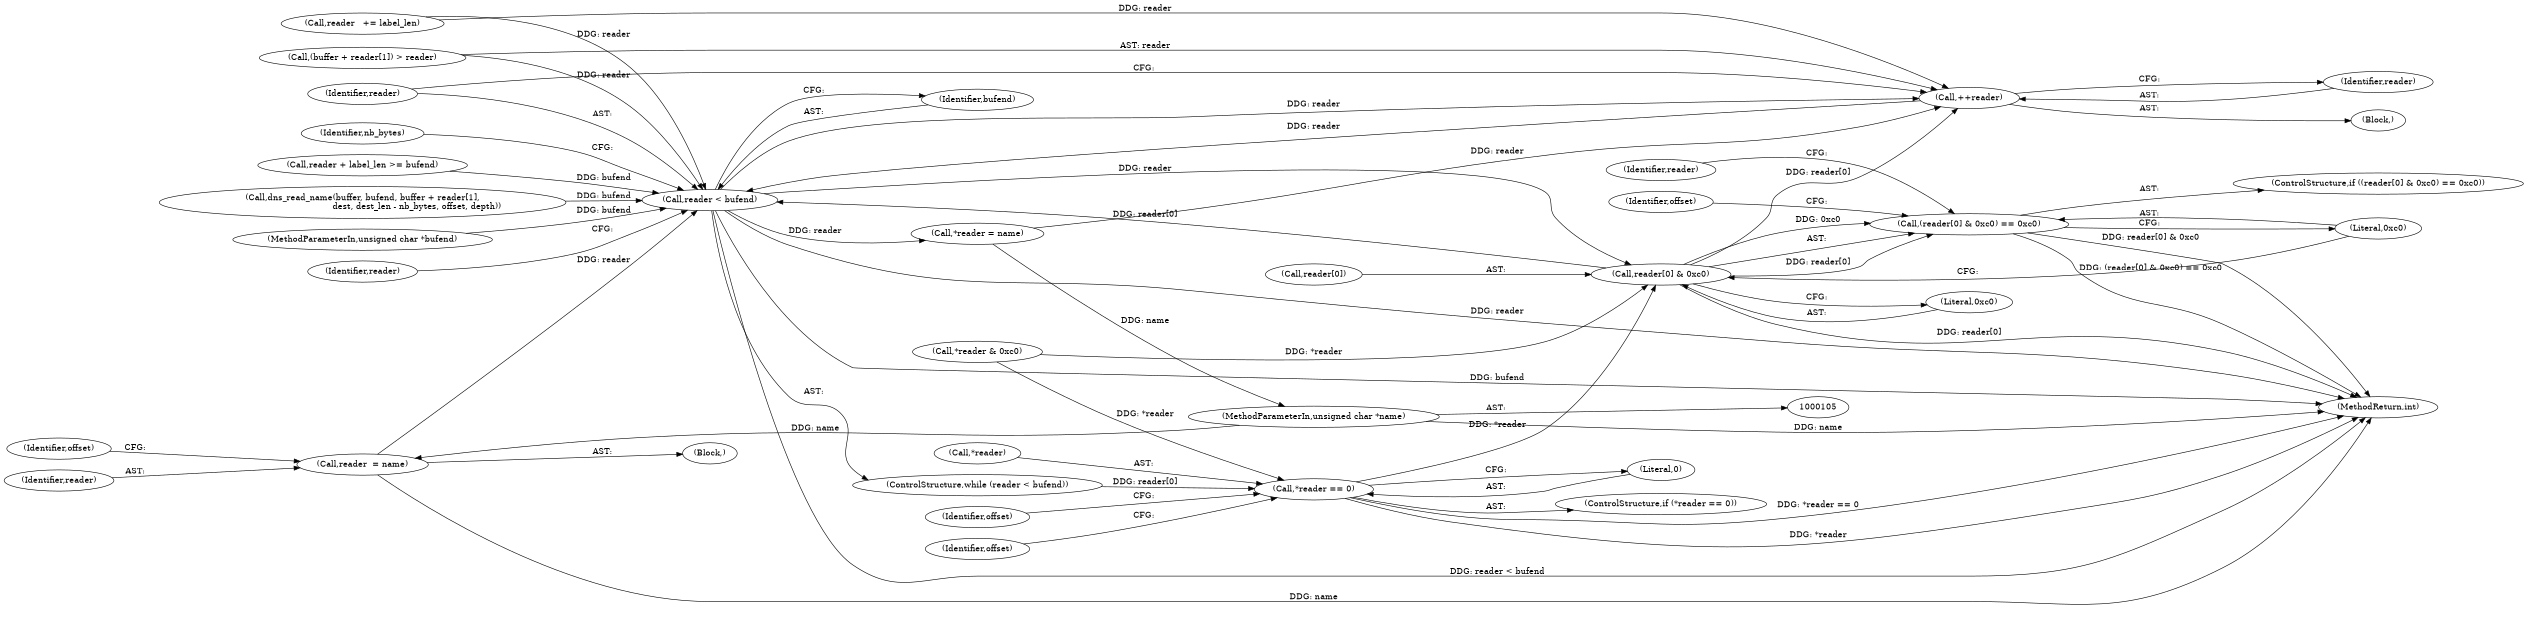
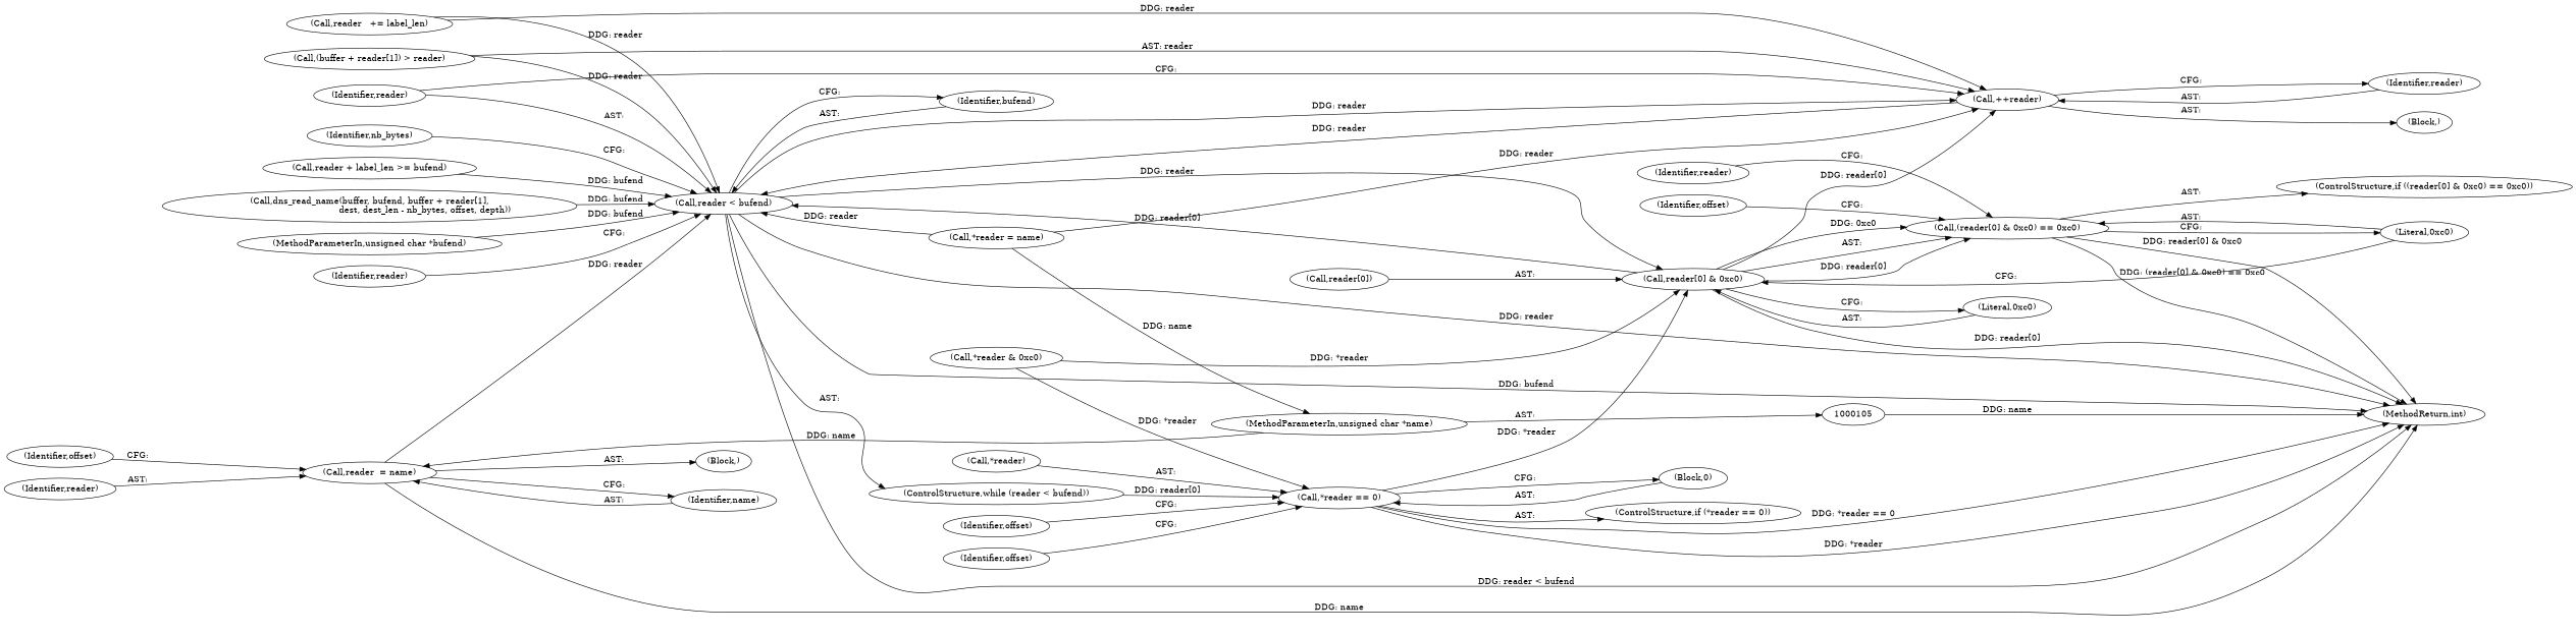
  digraph {
    rankdir=LR
    n1 [label="(Call,reader  = name)"]
    n2 [label="(Call,reader < bufend)"]
    n3 [label="(Block,)"]
+   n4 [label="(Identifier,name)"]
    n5 [label="(MethodReturn,int)"]
    n6 [label="(Call,reader[0] & 0xc0)"]
    n7 [label="(Call,++reader)"]
    n8 [label="(ControlStructure,while (reader < bufend))"]
    n9 [label="(Identifier,bufend)"]
    n10 [label="(MethodParameterIn,unsigned char *name)"]
    1000105
    n12 [label="(Call,*reader = name)"]
    n13 [label="(Call,(reader[0] & 0xc0) == 0xc0)"]
    n14 [label="(Literal,0xc0)"]
    n15 [label="(Identifier,reader)"]
    n16 [label="(Block,)"]
    n17 [label="(Call,*reader == 0)"]
    n18 [label="(ControlStructure,if ((reader[0] & 0xc0) == 0xc0))"]
    n19 [label="(Literal,0xc0)"]
    n20 [label="(ControlStructure,if (*reader == 0))"]
-   n21 [label="(Literal,0)"]
+   n21 [label="(Block,0)"]
    n22 [label="(Identifier,reader)"]
    n23 [label="(MethodParameterIn,unsigned char *bufend)"]
    n24 [label="(Identifier,offset)"]
    n25 [label="(Call,reader[0])"]
    n26 [label="(Identifier,reader)"]
    n27 [label="(Identifier,offset)"]
    n28 [label="(Identifier,offset)"]
    n29 [label="(Call,*reader)"]
    n30 [label="(Identifier,nb_bytes)"]
    n31 [label="(Call,reader   += label_len)"]
    n32 [label="(Call,*reader & 0xc0)"]
    n33 [label="(Call,dns_read_name(buffer, bufend, buffer + reader[1],\n                                         dest, dest_len - nb_bytes, offset, depth))"]
    n34 [label="(Identifier,offset)"]
    n35 [label="(Identifier,reader)"]
    n36 [label="(Identifier,reader)"]
    n37 [label="(Call,(buffer + reader[1]) > reader)"]
    n38 [label="(Call,reader + label_len >= bufend)"]
    n1 -> n2 [label="DDG: reader"]
    n1 -> n3 [label="AST: "]
+   n1 -> n4 [label="CFG: "]
    n1 -> n5 [label="DDG: name"]
    n2 -> n5 [label="DDG: reader"]
    n2 -> n5 [label="DDG: bufend"]
    n2 -> n5 [label="DDG: reader < bufend"]
    n2 -> n6 [label="DDG: reader"]
    n2 -> n7 [label="DDG: reader"]
    n2 -> n8 [label="AST: "]
    n2 -> n9 [label="CFG: "]
+   n4 -> n1 [label="AST: "]
    n6 -> n2 [label="DDG: reader[0]"]
    n6 -> n5 [label="DDG: reader[0]"]
    n6 -> n7 [label="DDG: reader[0]"]
    n6 -> n13 [label="AST: "]
    n6 -> n13 [label="DDG: reader[0]"]
    n6 -> n13 [label="DDG: 0xc0"]
    n6 -> n14 [label="CFG: "]
    n7 -> n2 [label="DDG: reader"]
    n7 -> n15 [label="CFG: "]
    n7 -> n16 [label="AST: "]
    n8 -> n17 [label="DDG: reader[0]"]
    n9 -> n2 [label="AST: "]
    n10 -> n1 [label="DDG: name"]
-   n10 -> n5 [label="DDG: name"]
+   1000105 -> n5 [label="DDG: name"]
    n10 -> 1000105 [label="AST: "]
-   n2 -> n12 [label="DDG: reader"]
+   n12 -> n2 [label="DDG: reader"]
    n12 -> n7 [label="DDG: reader"]
    n12 -> n10 [label="DDG: name"]
    n13 -> n5 [label="DDG: (reader[0] & 0xc0) == 0xc0"]
    n13 -> n5 [label="DDG: reader[0] & 0xc0"]
    n13 -> n18 [label="AST: "]
    n13 -> n19 [label="CFG: "]
    n14 -> n6 [label="AST: "]
    n15 -> n7 [label="AST: "]
    n17 -> n5 [label="DDG: *reader == 0"]
    n17 -> n5 [label="DDG: *reader"]
    n17 -> n6 [label="DDG: *reader"]
    n17 -> n20 [label="AST: "]
    n17 -> n21 [label="CFG: "]
    n19 -> n6 [label="CFG: "]
    n19 -> n13 [label="AST: "]
    n21 -> n17 [label="AST: "]
    n22 -> n2 [label="AST: "]
    n22 -> n7 [label="CFG: "]
    n23 -> n2 [label="DDG: bufend"]
    n24 -> n13 [label="CFG: "]
    n25 -> n6 [label="AST: "]
    n26 -> n2 [label="CFG: "]
    n27 -> n1 [label="CFG: "]
    n28 -> n17 [label="CFG: "]
    n29 -> n17 [label="AST: "]
    n30 -> n2 [label="CFG: "]
    n31 -> n2 [label="DDG: reader"]
    n31 -> n7 [label="DDG: reader"]
    n32 -> n6 [label="DDG: *reader"]
    n32 -> n17 [label="DDG: *reader"]
    n33 -> n2 [label="DDG: bufend"]
    n34 -> n17 [label="CFG: "]
    n35 -> n1 [label="AST: "]
    n36 -> n13 [label="CFG: "]
    n37 -> n2 [label="DDG: reader"]
    n37 -> n7 [label="AST: reader"]
    n38 -> n2 [label="DDG: bufend"]
  }
